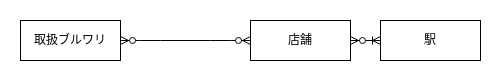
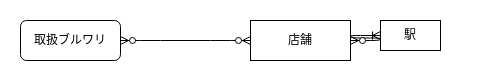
  <mxCell id="0" />
  <mxCell id="1" parent="0" />
  <mxCell id="2" value="店舗" style="whiteSpace=wrap;html=1;align=center;" parent="1" vertex="1"><mxGeometry x="250" y="20" width="100" height="40" as="geometry" /></mxCell>
- <mxCell id="3" value="取扱ブルワリ" style="whiteSpace=wrap;html=1;align=center;" parent="1" vertex="1"><mxGeometry x="20" y="20" width="100" height="40" as="geometry" /></mxCell>
- <mxCell id="4" value="駅" style="whiteSpace=wrap;html=1;align=center;" parent="1" vertex="1"><mxGeometry x="380" y="20" width="100" height="40" as="geometry" /></mxCell>
+ <mxCell id="3" value="取扱ブルワリ" style="whiteSpace=wrap;html=1;align=center;rounded=1;" parent="1" vertex="1"><mxGeometry x="20" y="20" width="100" height="40" as="geometry" /></mxCell>
+ <mxCell id="4" value="駅" style="whiteSpace=wrap;html=1;align=center;" parent="1" vertex="1"><mxGeometry x="380" y="20" width="60" height="30" as="geometry" /></mxCell>
  <mxCell id="5" value="" style="edgeStyle=entityRelationEdgeStyle;fontSize=12;html=1;endArrow=ERoneToMany;startArrow=ERzeroToMany;exitX=1;exitY=0.5;exitDx=0;exitDy=0;entryX=0;entryY=0.5;entryDx=0;entryDy=0;" parent="1" source="2" target="4" edge="1"><mxGeometry width="100" height="100" relative="1" as="geometry"><mxPoint x="320" y="240" as="sourcePoint" /><mxPoint x="420" y="140" as="targetPoint" /></mxGeometry></mxCell>
  <mxCell id="6" value="" style="edgeStyle=entityRelationEdgeStyle;fontSize=12;html=1;endArrow=ERzeroToMany;endFill=1;startArrow=ERzeroToMany;exitX=1;exitY=0.5;exitDx=0;exitDy=0;entryX=0;entryY=0.5;entryDx=0;entryDy=0;" parent="1" source="3" target="2" edge="1"><mxGeometry width="100" height="100" relative="1" as="geometry"><mxPoint x="310" y="120" as="sourcePoint" /><mxPoint x="410" y="20" as="targetPoint" /></mxGeometry></mxCell>
